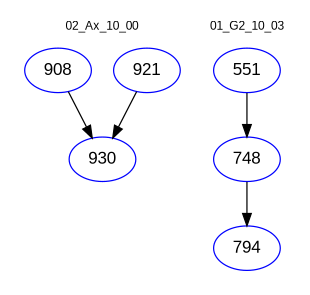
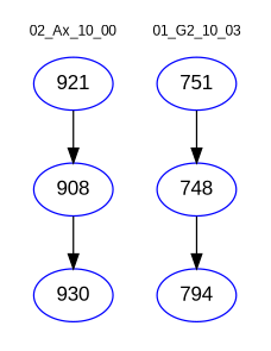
  digraph {
    fontname="Liberation Sans"
    node [color=blue fontname="Liberation Sans"]
    edge [color=black fontname="Liberation Sans"]
    n1 [label=921]
    n2 [label=908]
    n3 [label=930]
-   n4 [label=551]
+   n4 [label=751]
    n5 [label=748]
    n6 [label=794]
    subgraph cluster_1 {
      color=white
      fontsize=10
      label="02_Ax_10_00"
      n1
      n2
      n3
    }
    subgraph cluster_2 {
      color=white
      fontsize=10
      label="01_G2_10_03"
      n4
      n5
      n6
    }
-   n1 -> n3
+   n1 -> n2
    n2 -> n3
    n4 -> n5
    n5 -> n6
  }
